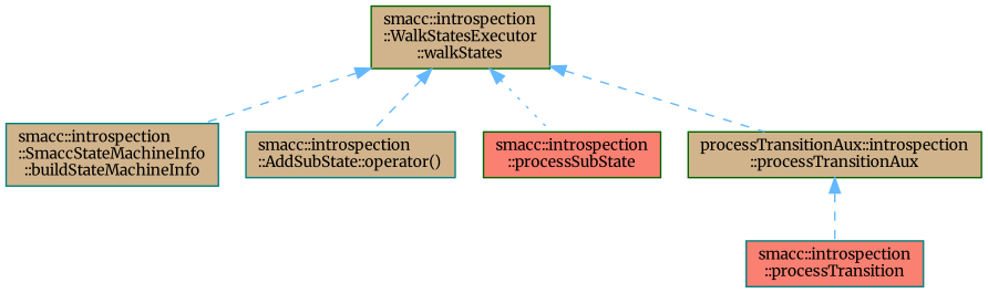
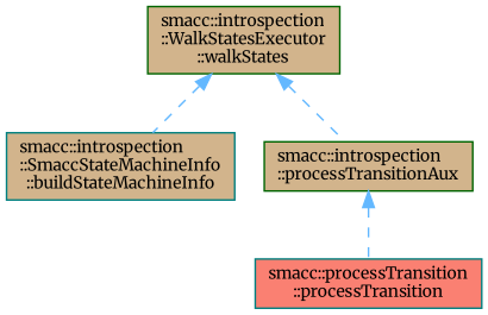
  digraph {
    fontname=Merriweather
    rankdir=TB
    node [color=darkgreen fillcolor=tan fontname=Merriweather fontsize=10 shape=box style=filled]
    edge [color=steelblue1 dir=back fontname=Merriweather fontsize=10 labelfontname=Helvetica labelfontsize=10 style=dashed]
    n1 [fontcolor=black height=0.2 label="smacc::introspection\l::WalkStatesExecutor\l::walkStates" width=0.4]
    n2 [color=teal height=0.2 label="smacc::introspection\l::SmaccStateMachineInfo\l::buildStateMachineInfo" width=0.4]
-   n3 [color=teal height=0.2 label="smacc::introspection\l::AddSubState::operator()" width=0.4]
-   n4 [fillcolor=salmon height=0.2 label="smacc::introspection\l::processSubState" width=0.4]
-   n5 [height=0.2 label="processTransitionAux::introspection\l::processTransitionAux" width=0.4]
-   n6 [color=teal fillcolor=salmon height=0.2 label="smacc::introspection\l::processTransition" width=0.4]
+   n5 [height=0.2 label="smacc::introspection\l::processTransitionAux" width=0.4]
+   n6 [color=teal fillcolor=salmon height=0.2 label="smacc::processTransition\l::processTransition" width=0.4]
    n1 -> n2
-   n1 -> n3
-   n1 -> n4 [style=dotted]
    n1 -> n5
    n5 -> n6
  }
